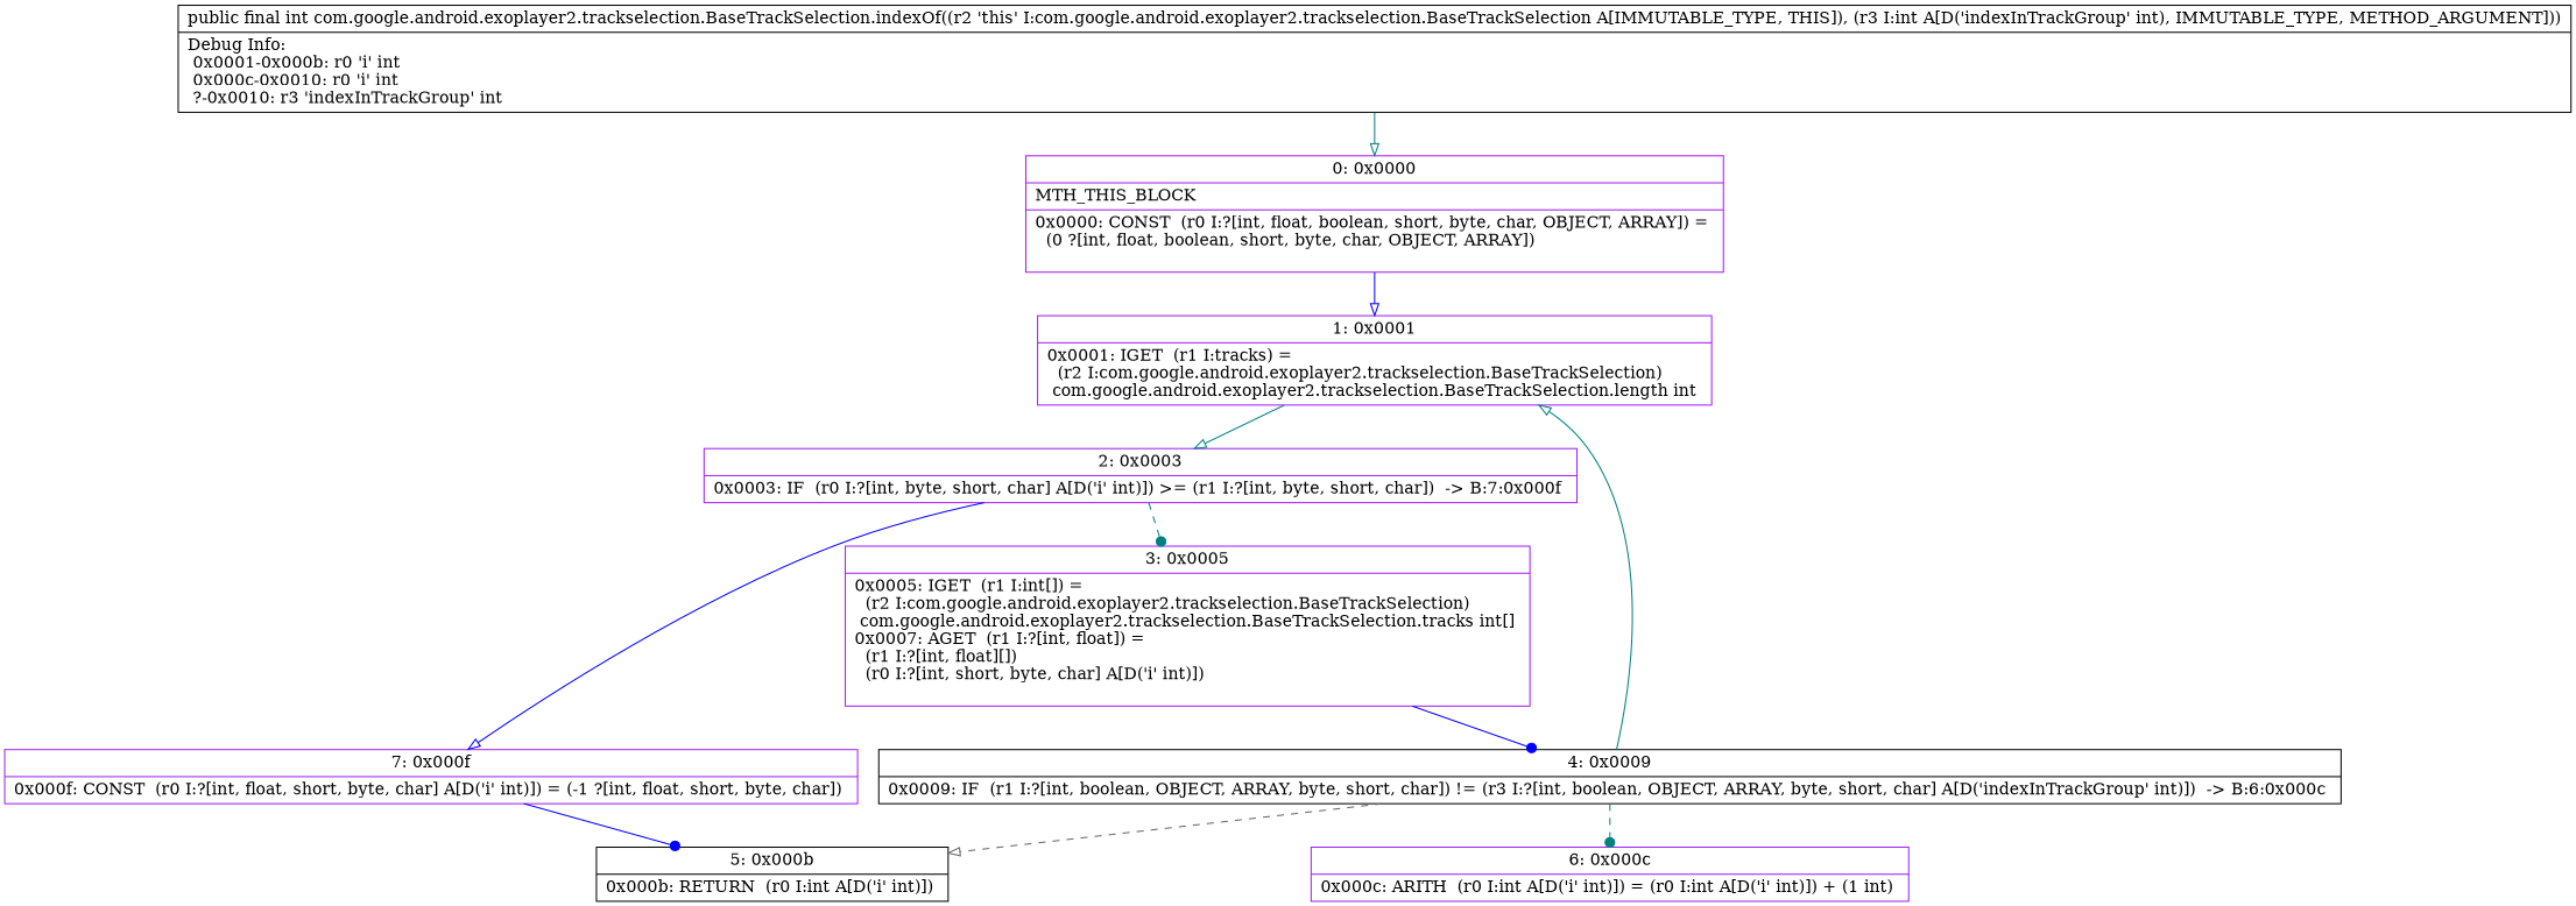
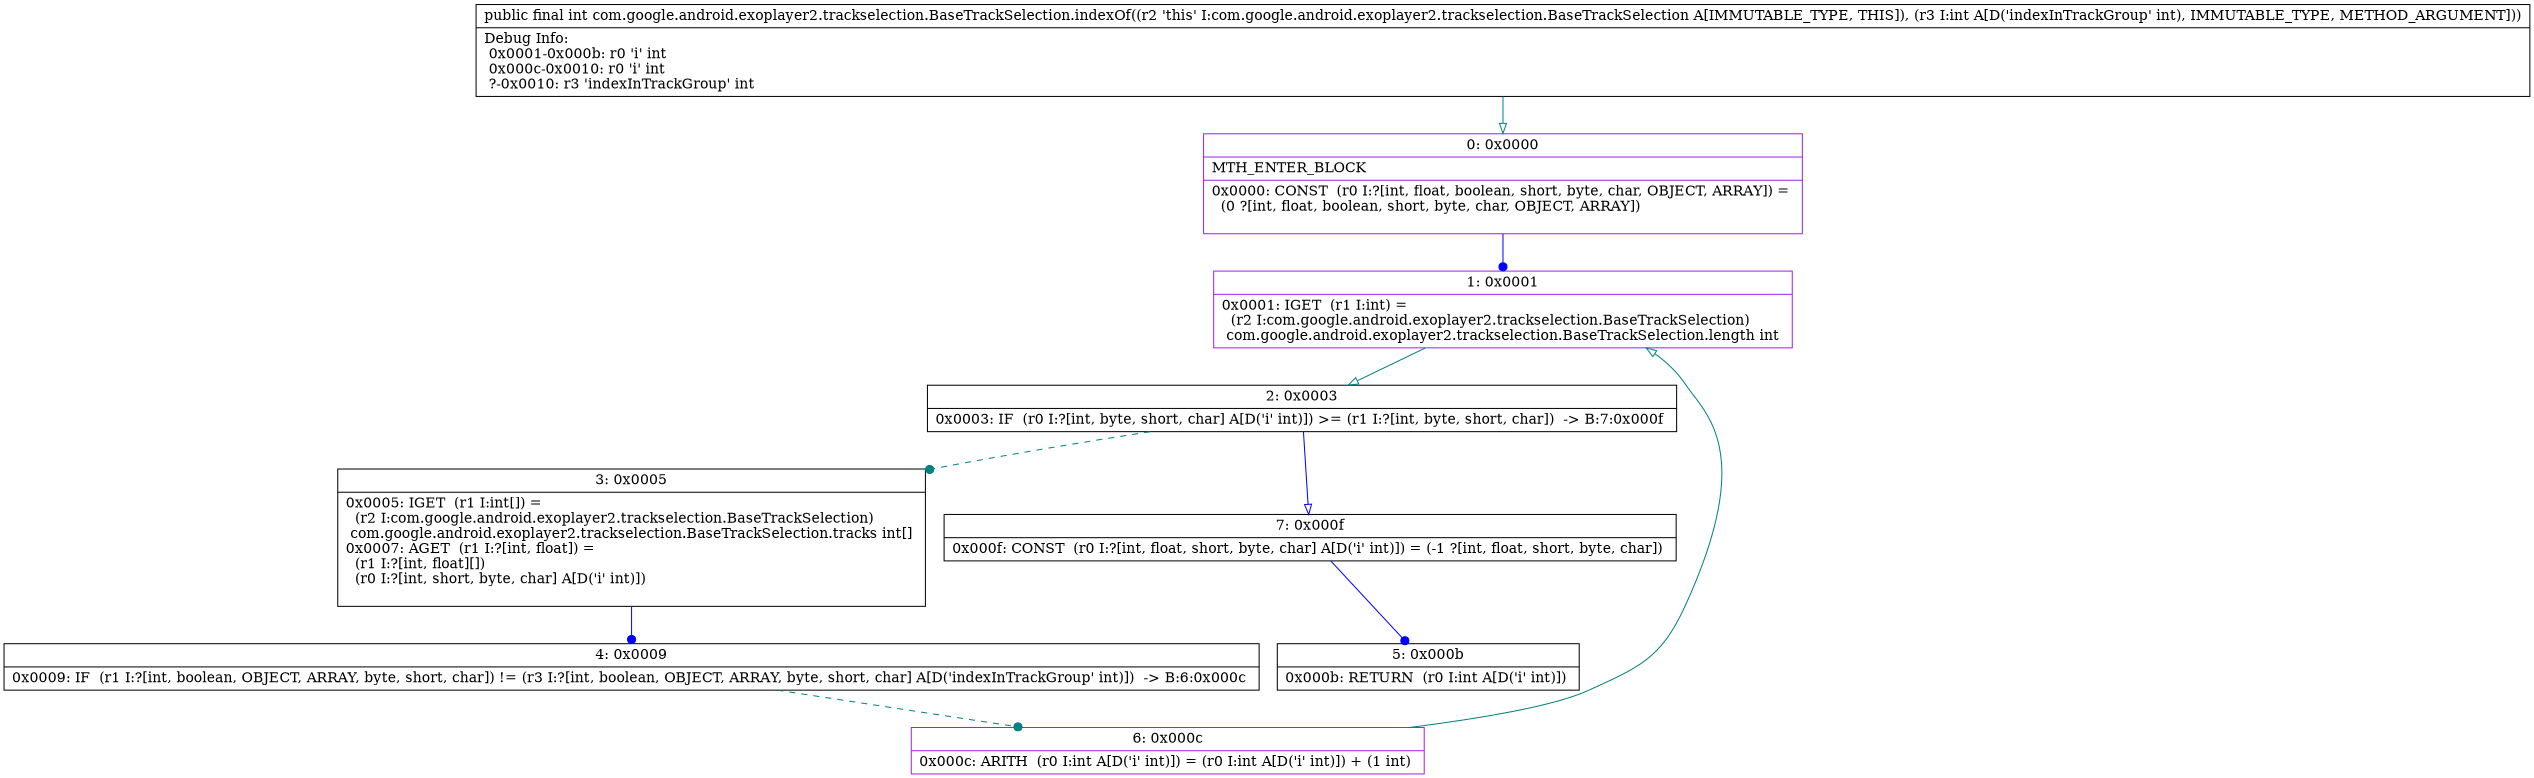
  digraph {
    node [color=purple shape=record]
    edge [arrowhead=dot color=teal]
-   n1 [label="{0\:\ 0x0000|MTH_THIS_BLOCK\l|0x0000: CONST  (r0 I:?[int, float, boolean, short, byte, char, OBJECT, ARRAY]) = \l  (0 ?[int, float, boolean, short, byte, char, OBJECT, ARRAY])\l \l}"]
-   n2 [label="{1\:\ 0x0001|0x0001: IGET  (r1 I:tracks) = \l  (r2 I:com.google.android.exoplayer2.trackselection.BaseTrackSelection)\l com.google.android.exoplayer2.trackselection.BaseTrackSelection.length int \l}"]
-   n3 [label="{2\:\ 0x0003|0x0003: IF  (r0 I:?[int, byte, short, char] A[D('i' int)]) \>= (r1 I:?[int, byte, short, char])  \-\> B:7:0x000f \l}"]
-   n4 [label="{3\:\ 0x0005|0x0005: IGET  (r1 I:int[]) = \l  (r2 I:com.google.android.exoplayer2.trackselection.BaseTrackSelection)\l com.google.android.exoplayer2.trackselection.BaseTrackSelection.tracks int[] \l0x0007: AGET  (r1 I:?[int, float]) = \l  (r1 I:?[int, float][])\l  (r0 I:?[int, short, byte, char] A[D('i' int)])\l \l}"]
-   n5 [label="{7\:\ 0x000f|0x000f: CONST  (r0 I:?[int, float, short, byte, char] A[D('i' int)]) = (\-1 ?[int, float, short, byte, char]) \l}"]
+   n1 [label="{0\:\ 0x0000|MTH_ENTER_BLOCK\l|0x0000: CONST  (r0 I:?[int, float, boolean, short, byte, char, OBJECT, ARRAY]) = \l  (0 ?[int, float, boolean, short, byte, char, OBJECT, ARRAY])\l \l}"]
+   n2 [label="{1\:\ 0x0001|0x0001: IGET  (r1 I:int) = \l  (r2 I:com.google.android.exoplayer2.trackselection.BaseTrackSelection)\l com.google.android.exoplayer2.trackselection.BaseTrackSelection.length int \l}"]
+   n3 [color=black label="{2\:\ 0x0003|0x0003: IF  (r0 I:?[int, byte, short, char] A[D('i' int)]) \>= (r1 I:?[int, byte, short, char])  \-\> B:7:0x000f \l}"]
+   n4 [color=black label="{3\:\ 0x0005|0x0005: IGET  (r1 I:int[]) = \l  (r2 I:com.google.android.exoplayer2.trackselection.BaseTrackSelection)\l com.google.android.exoplayer2.trackselection.BaseTrackSelection.tracks int[] \l0x0007: AGET  (r1 I:?[int, float]) = \l  (r1 I:?[int, float][])\l  (r0 I:?[int, short, byte, char] A[D('i' int)])\l \l}"]
+   n5 [color=black label="{7\:\ 0x000f|0x000f: CONST  (r0 I:?[int, float, short, byte, char] A[D('i' int)]) = (\-1 ?[int, float, short, byte, char]) \l}"]
    n6 [color=black label="{4\:\ 0x0009|0x0009: IF  (r1 I:?[int, boolean, OBJECT, ARRAY, byte, short, char]) != (r3 I:?[int, boolean, OBJECT, ARRAY, byte, short, char] A[D('indexInTrackGroup' int)])  \-\> B:6:0x000c \l}"]
    n7 [color=black label="{5\:\ 0x000b|0x000b: RETURN  (r0 I:int A[D('i' int)]) \l}"]
    n8 [label="{6\:\ 0x000c|0x000c: ARITH  (r0 I:int A[D('i' int)]) = (r0 I:int A[D('i' int)]) + (1 int) \l}"]
    n9 [color=black label="{public final int com.google.android.exoplayer2.trackselection.BaseTrackSelection.indexOf((r2 'this' I:com.google.android.exoplayer2.trackselection.BaseTrackSelection A[IMMUTABLE_TYPE, THIS]), (r3 I:int A[D('indexInTrackGroup' int), IMMUTABLE_TYPE, METHOD_ARGUMENT]))  | Debug Info:\l  0x0001\-0x000b: r0 'i' int\l  0x000c\-0x0010: r0 'i' int\l  ?\-0x0010: r3 'indexInTrackGroup' int\l}"]
-   n1 -> n2 [arrowhead=onormal color=blue]
+   n1 -> n2 [color=blue]
    n2 -> n3 [arrowhead=onormal]
    n3 -> n4 [style=dashed]
    n3 -> n5 [arrowhead=onormal color=blue]
    n4 -> n6 [color=blue]
    n5 -> n7 [color=blue]
-   n6 -> n7 [arrowhead=onormal color=gray40 style=dashed]
    n6 -> n8 [style=dashed]
-   n6 -> n2 [arrowhead=onormal]
+   n8 -> n2 [arrowhead=onormal]
    n9 -> n1 [arrowhead=onormal]
  }
